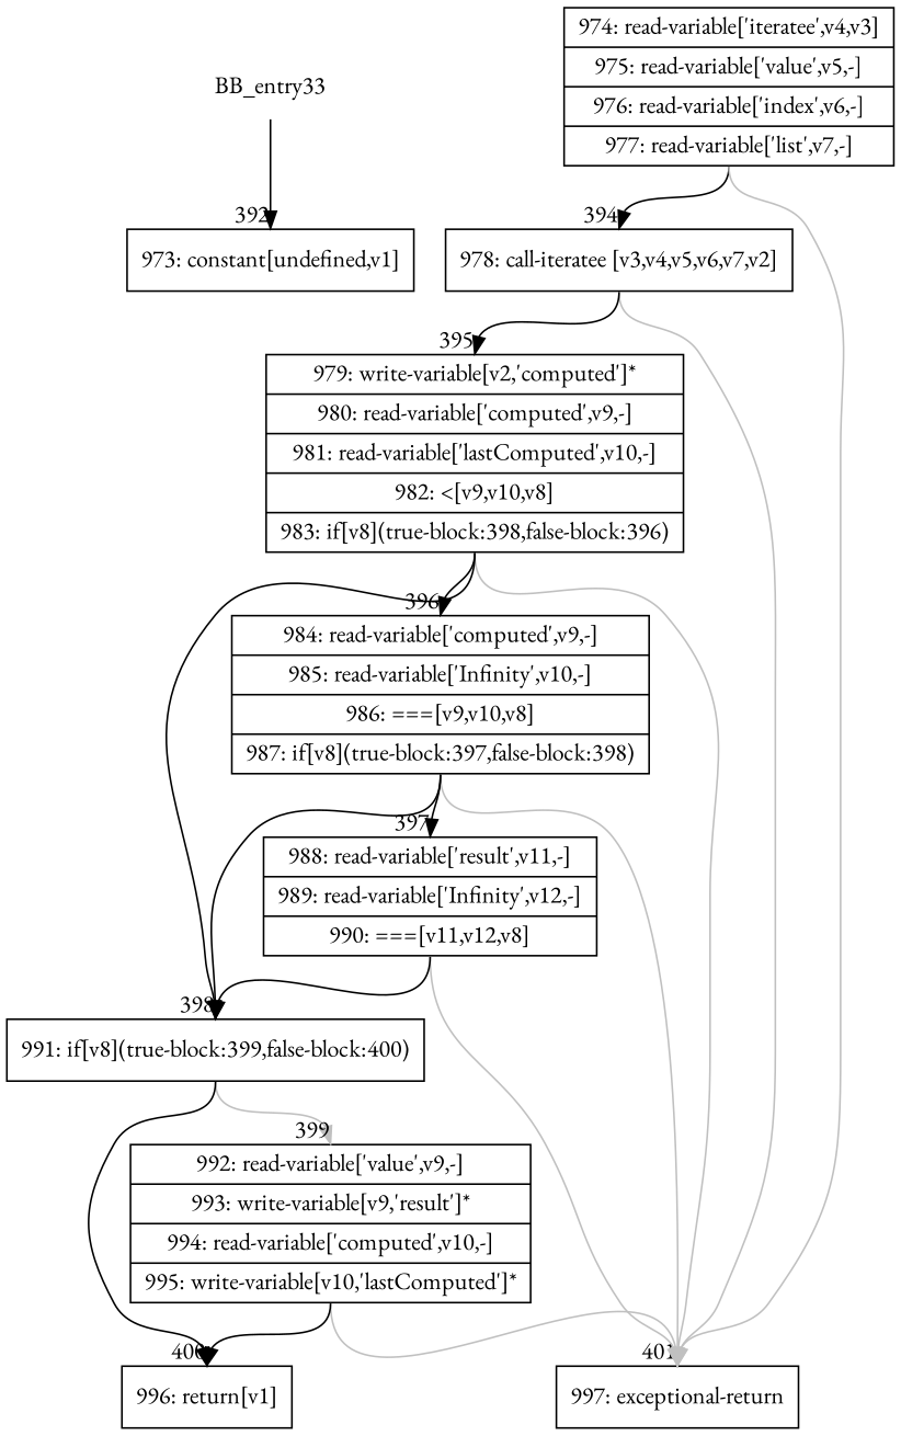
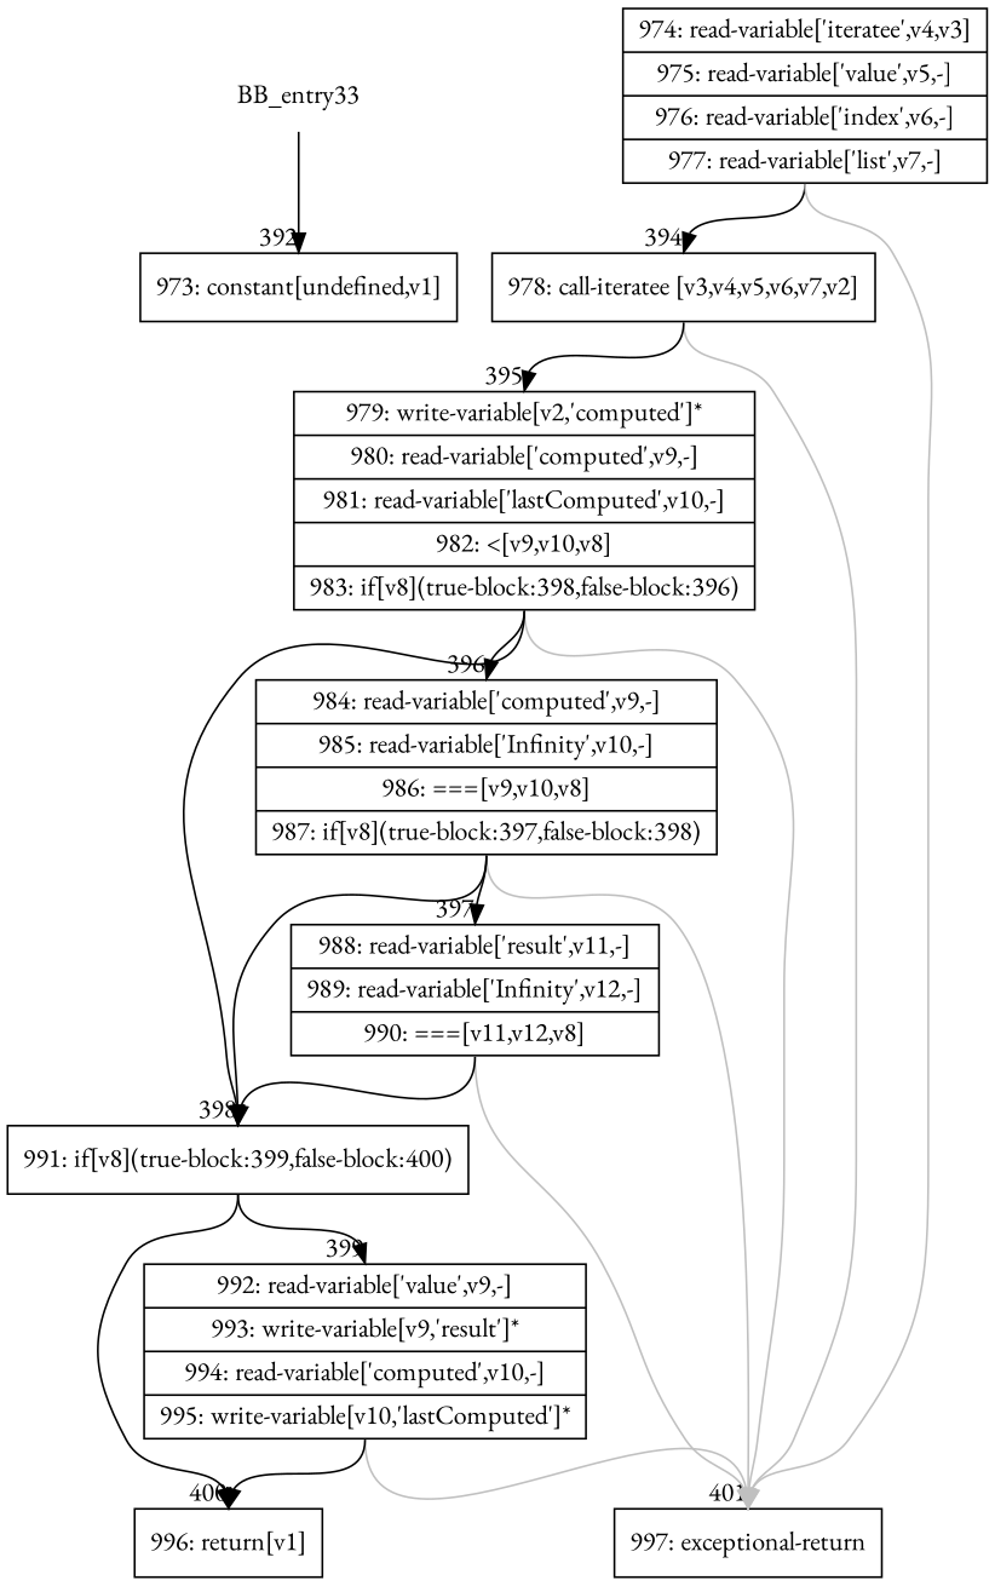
  digraph {
    fontname="EB Garamond"
    rankdir=TD
    node [fontname="EB Garamond" shape=record]
    edge [fontname="EB Garamond" headport=n tailport=s]
    n1 [label=BB_entry33 shape=none]
    n2 [label="{973: constant[undefined,v1]}"]
    n3 [label="{974: read-variable['iteratee',v4,v3]|975: read-variable['value',v5,-]|976: read-variable['index',v6,-]|977: read-variable['list',v7,-]}"]
    n4 [label="{978: call-iteratee [v3,v4,v5,v6,v7,v2]}"]
    n5 [label="{997: exceptional-return}"]
    n6 [label="{979: write-variable[v2,'computed']*|980: read-variable['computed',v9,-]|981: read-variable['lastComputed',v10,-]|982: \<[v9,v10,v8]|983: if[v8](true-block:398,false-block:396)}"]
    n7 [label="{991: if[v8](true-block:399,false-block:400)}"]
    n8 [label="{984: read-variable['computed',v9,-]|985: read-variable['Infinity',v10,-]|986: ===[v9,v10,v8]|987: if[v8](true-block:397,false-block:398)}"]
    n9 [label="{992: read-variable['value',v9,-]|993: write-variable[v9,'result']*|994: read-variable['computed',v10,-]|995: write-variable[v10,'lastComputed']*}"]
    n10 [label="{996: return[v1]}"]
    n11 [label="{988: read-variable['result',v11,-]|989: read-variable['Infinity',v12,-]|990: ===[v11,v12,v8]}"]
    n1 -> n2 [headlabel="    392"]
    n3 -> n4 [headlabel="      394"]
    n3 -> n5 [color=gray headlabel="      401"]
    n4 -> n5 [color=gray]
    n4 -> n6 [headlabel="      395"]
    n6 -> n5 [color=gray]
    n6 -> n7 [headlabel="      398"]
    n6 -> n8 [headlabel="      396"]
-   n7 -> n9 [headlabel="      399" color=gray]
+   n7 -> n9 [headlabel="      399"]
    n7 -> n10 [headlabel="      400"]
    n8 -> n5 [color=gray]
    n8 -> n7
    n8 -> n11 [headlabel="      397"]
    n9 -> n5 [color=gray]
    n9 -> n10
    n11 -> n5 [color=gray]
    n11 -> n7
  }
